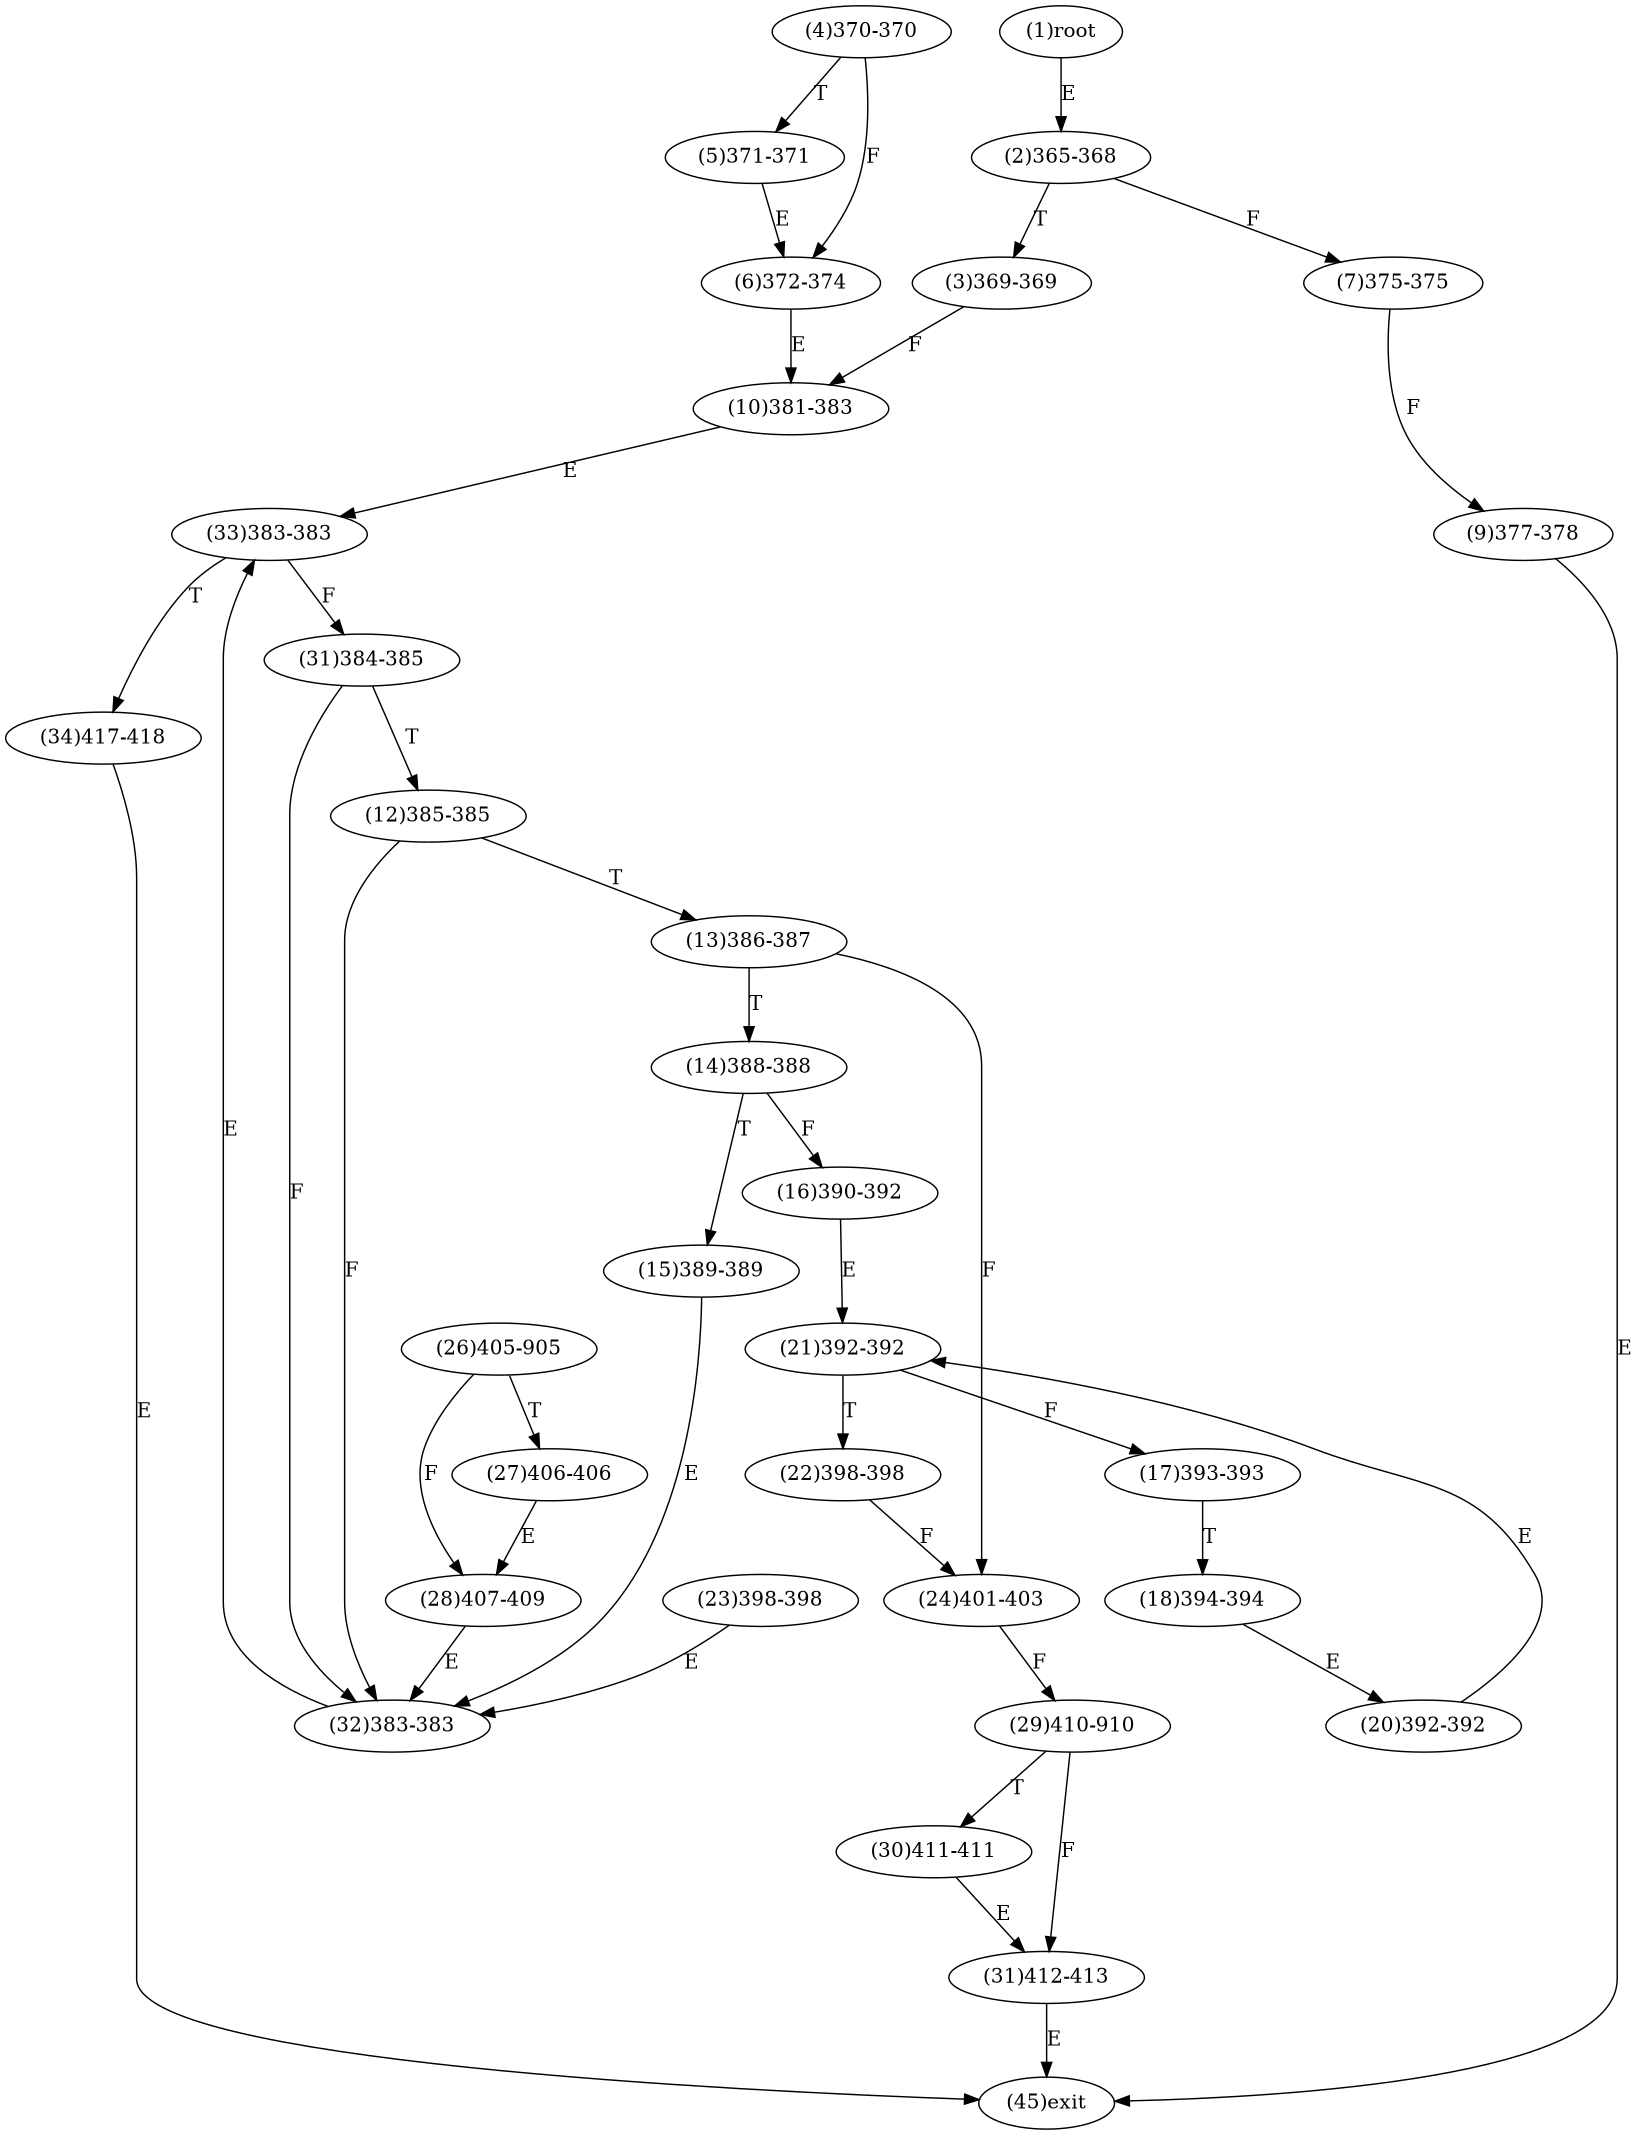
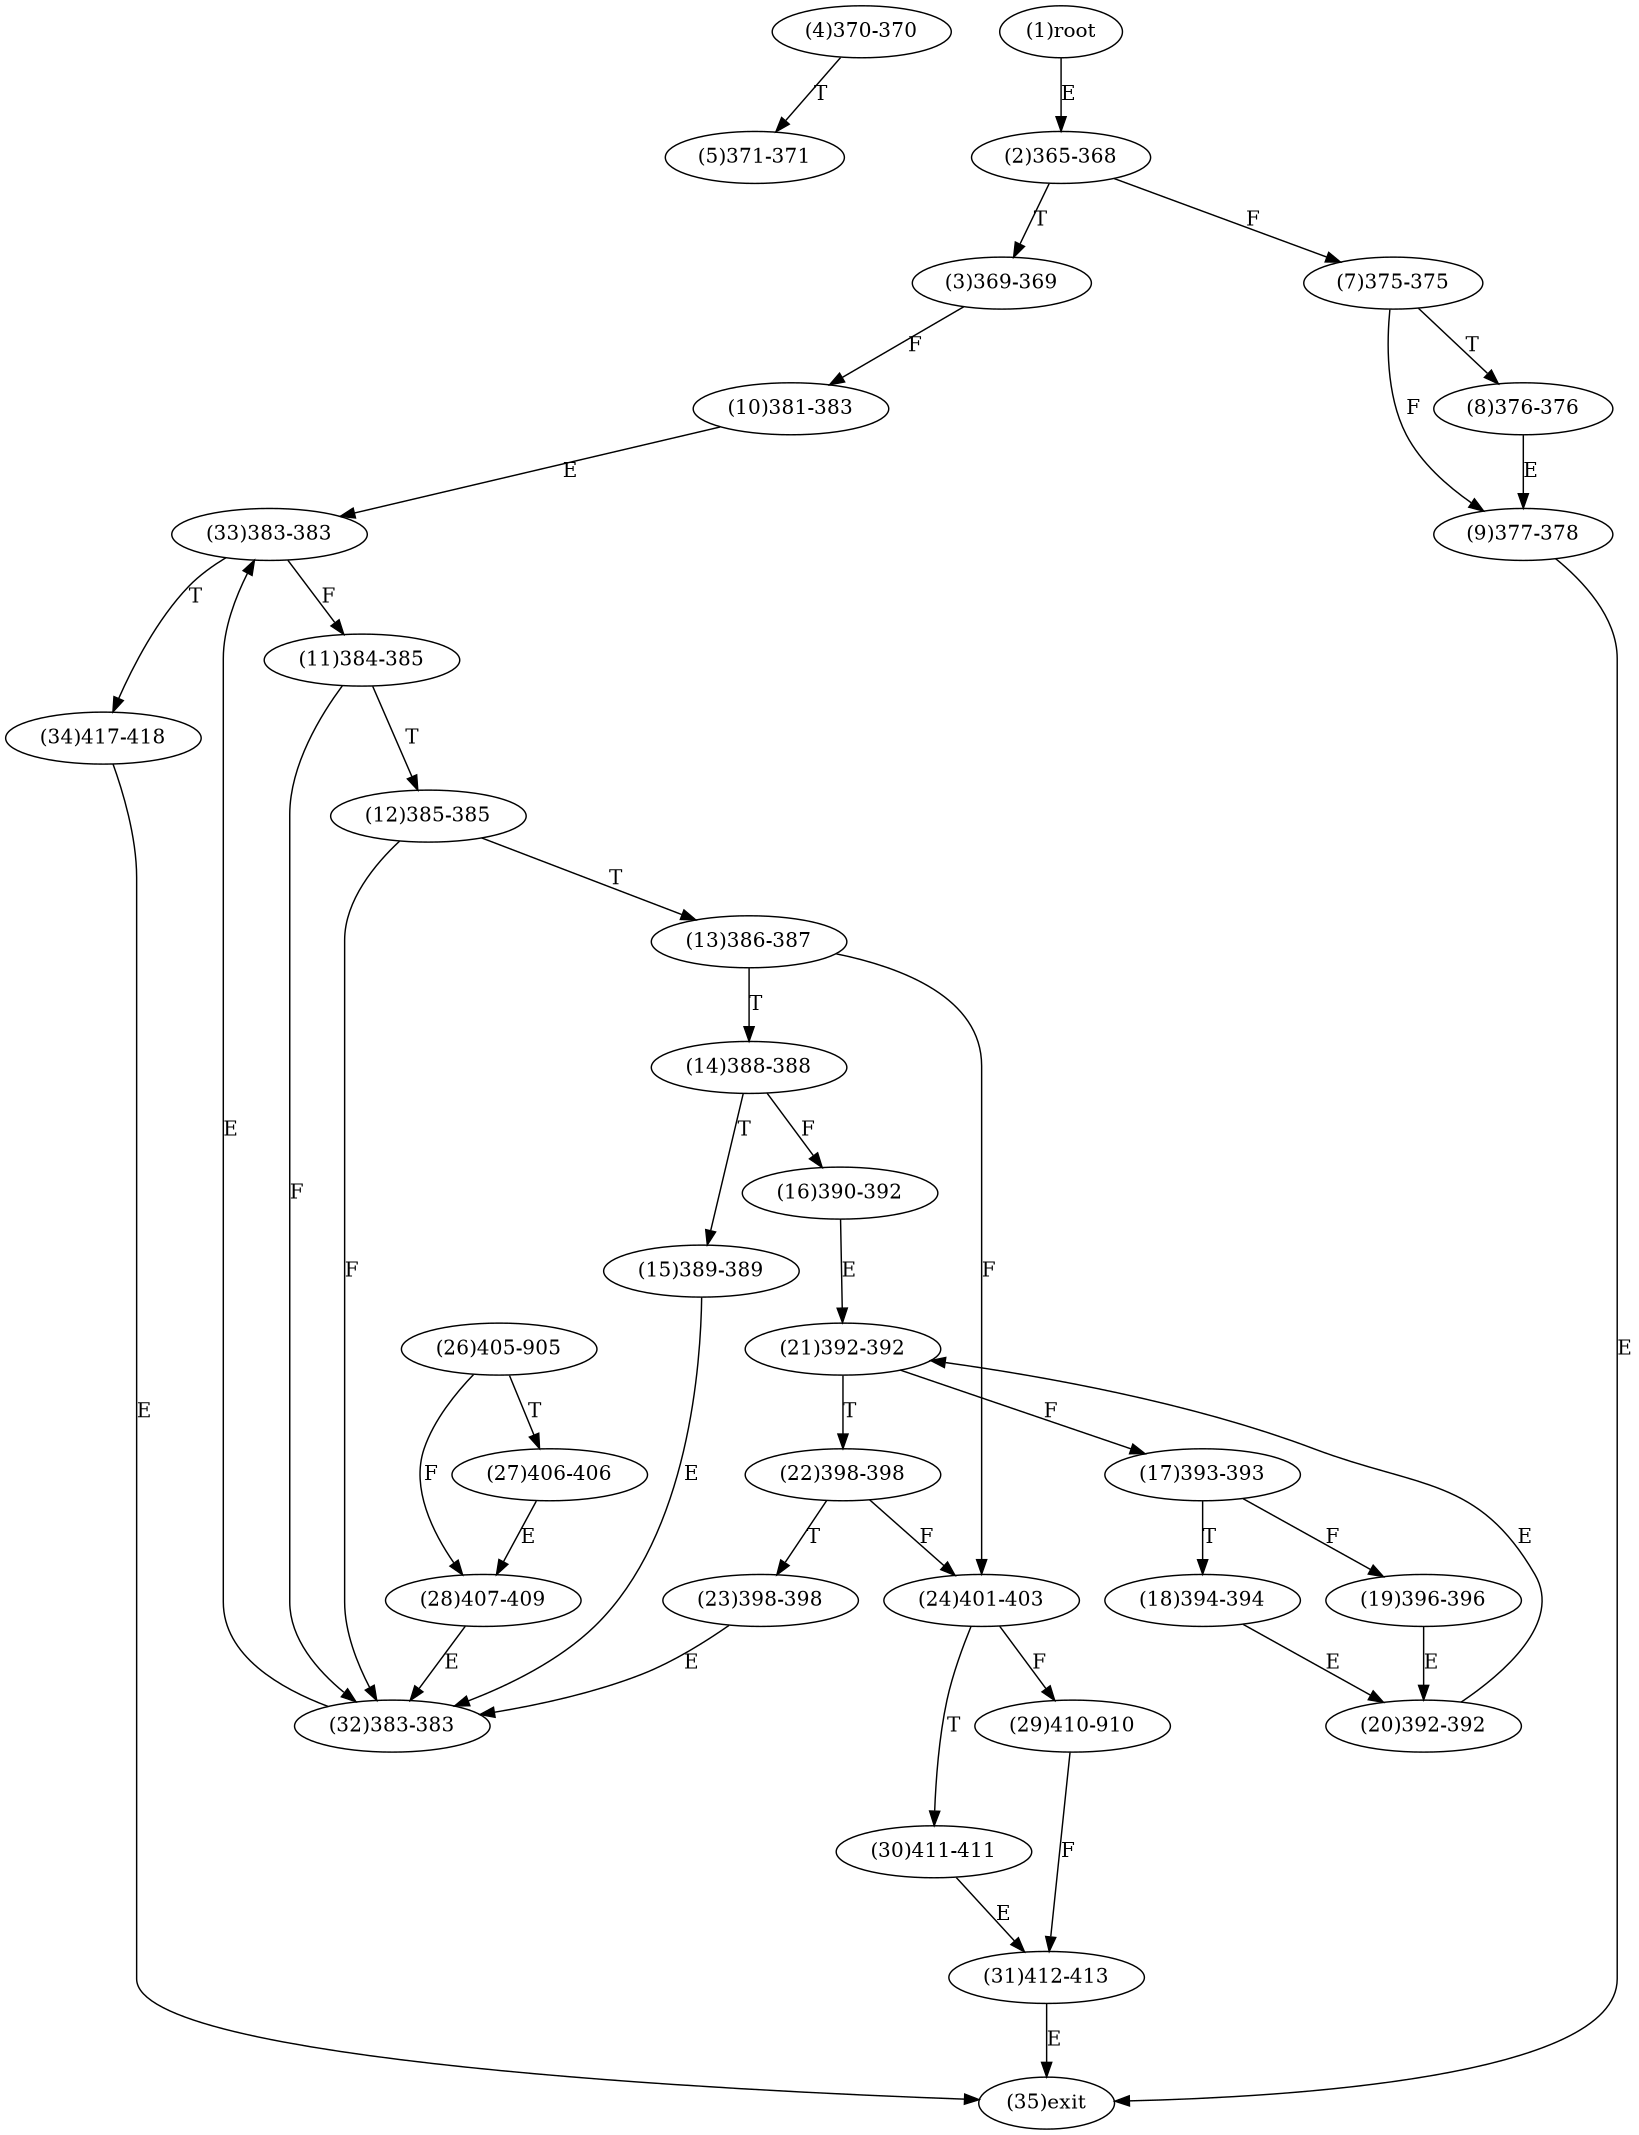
  digraph {
    n1 [label="(1)root"]
    n2 [label="(2)365-368"]
    n3 [label="(3)369-369"]
    n4 [label="(7)375-375"]
    n5 [label="(10)381-383"]
+   n6 [label="(8)376-376"]
    n7 [label="(9)377-378"]
    n8 [label="(4)370-370"]
    n9 [label="(5)371-371"]
-   n10 [label="(6)372-374"]
    n11 [label="(33)383-383"]
-   n12 [label="(45)exit"]
-   n13 [label="(31)384-385"]
+   n12 [label="(35)exit"]
+   n13 [label="(11)384-385"]
    n14 [label="(34)417-418"]
    n15 [label="(12)385-385"]
    n16 [label="(32)383-383"]
    n17 [label="(13)386-387"]
    n18 [label="(14)388-388"]
    n19 [label="(24)401-403"]
    n20 [label="(15)389-389"]
    n21 [label="(16)390-392"]
    n22 [label="(29)410-910"]
    n23 [label="(21)392-392"]
    n24 [label="(17)393-393"]
+   n25 [label="(19)396-396"]
    n26 [label="(18)394-394"]
    n27 [label="(20)392-392"]
    n28 [label="(22)398-398"]
    n29 [label="(23)398-398"]
    n30 [label="(26)405-905"]
    n31 [label="(27)406-406"]
    n32 [label="(28)407-409"]
    n33 [label="(31)412-413"]
    n34 [label="(30)411-411"]
    n1 -> n2 [label=E]
    n2 -> n3 [label=T]
    n2 -> n4 [label=F]
    n3 -> n5 [label=F]
+   n4 -> n6 [label=T]
    n4 -> n7 [label=F]
    n5 -> n11 [label=E]
+   n6 -> n7 [label=E]
    n7 -> n12 [label=E]
    n8 -> n9 [label=T]
-   n8 -> n10 [label=F]
-   n9 -> n10 [label=E]
-   n10 -> n5 [label=E]
    n11 -> n13 [label=F]
    n11 -> n14 [label=T]
    n13 -> n15 [label=T]
    n13 -> n16 [label=F]
    n14 -> n12 [label=E]
    n15 -> n16 [label=F]
    n15 -> n17 [label=T]
    n16 -> n11 [label=E]
    n17 -> n18 [label=T]
    n17 -> n19 [label=F]
    n18 -> n20 [label=T]
    n18 -> n21 [label=F]
    n19 -> n22 [label=F]
    n20 -> n16 [label=E]
    n21 -> n23 [label=E]
    n22 -> n33 [label=F]
-   n22 -> n34 [label=T]
+   n19 -> n34 [label=T]
    n23 -> n24 [label=F]
    n23 -> n28 [label=T]
+   n24 -> n25 [label=F]
    n24 -> n26 [label=T]
+   n25 -> n27 [label=E]
    n26 -> n27 [label=E]
    n27 -> n23 [label=E]
    n28 -> n19 [label=F]
+   n28 -> n29 [label=T]
    n29 -> n16 [label=E]
    n30 -> n31 [label=T]
    n30 -> n32 [label=F]
    n31 -> n32 [label=E]
    n32 -> n16 [label=E]
    n33 -> n12 [label=E]
    n34 -> n33 [label=E]
  }
